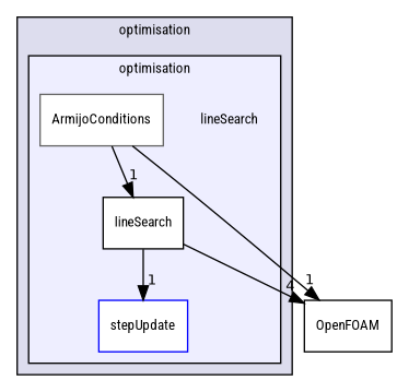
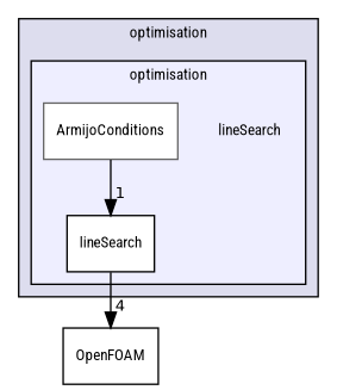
  digraph {
    compound=true
    fontname="Roboto Condensed"
    node [color=gray40 fontname="Roboto Condensed" fontsize=10 shape=box fillcolor=white style=filled]
    edge [fontname="Roboto Condensed" headlabel=1 labeldistance=1.5 labelfontname=Helvetica labelfontsize=10]
    n1 [label=lineSearch shape=plaintext fillcolor="" style=""]
    n2 [label=ArmijoConditions]
    n3 [color=black label=lineSearch]
-   n4 [color=blue label=stepUpdate]
    n5 [color=black label=OpenFOAM fillcolor="" style=""]
    subgraph cluster_1 {
      bgcolor="#ddddee"
      fontsize=10
      label=optimisation
      pencolor=black
      subgraph cluster_2 {
        bgcolor="#eeeeff"
        fontsize=10
        label=optimisation
        pencolor=black
        n1
        n2
        n3
-       n4
      }
    }
    n2 -> n3
-   n2 -> n5
-   n3 -> n4
    n3 -> n5 [headlabel=4]
  }
